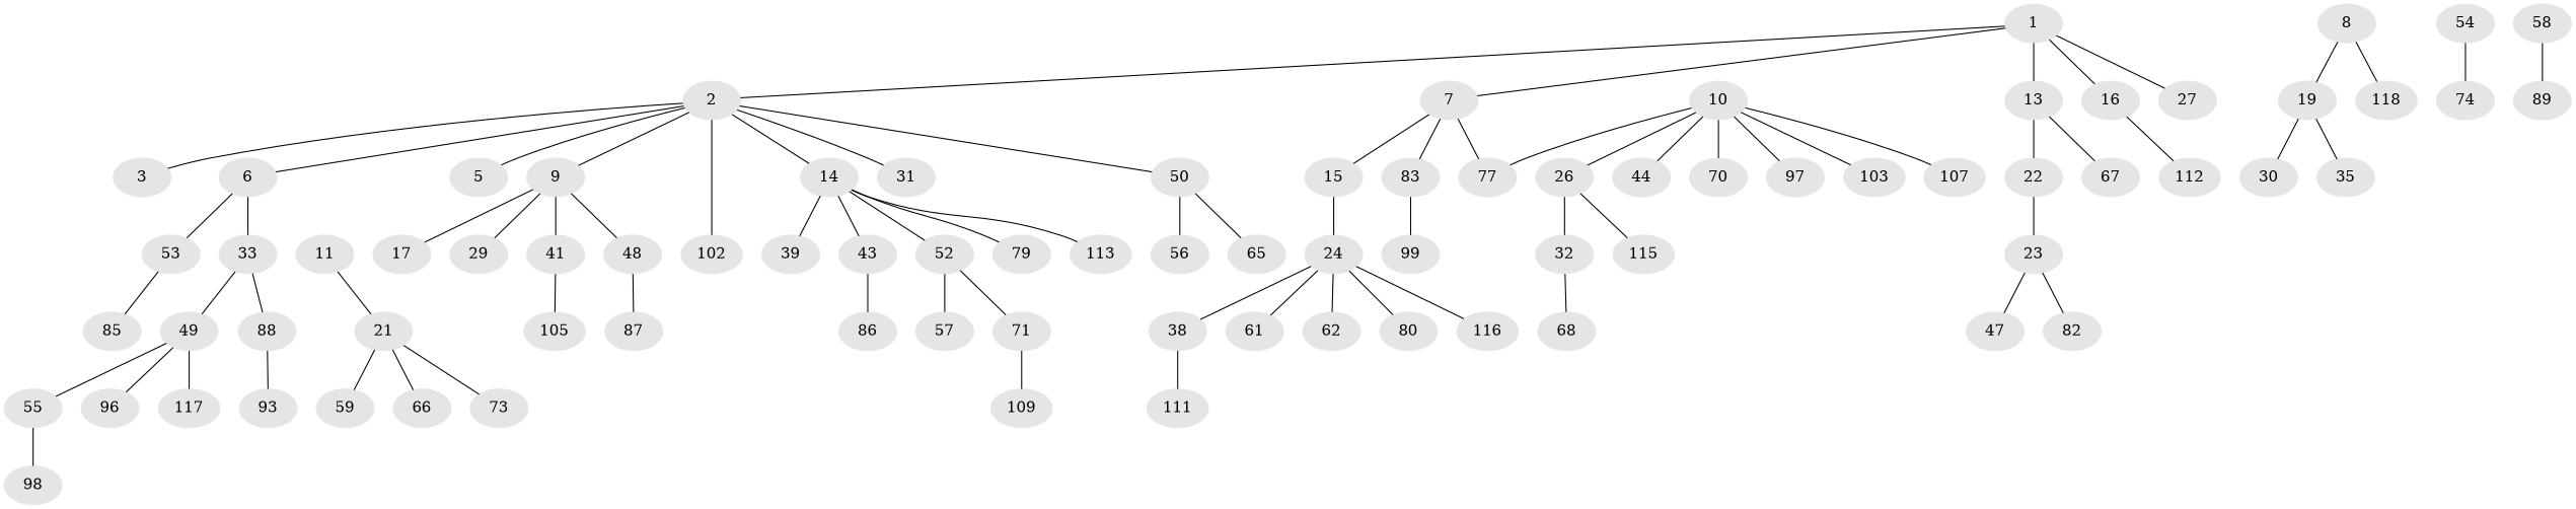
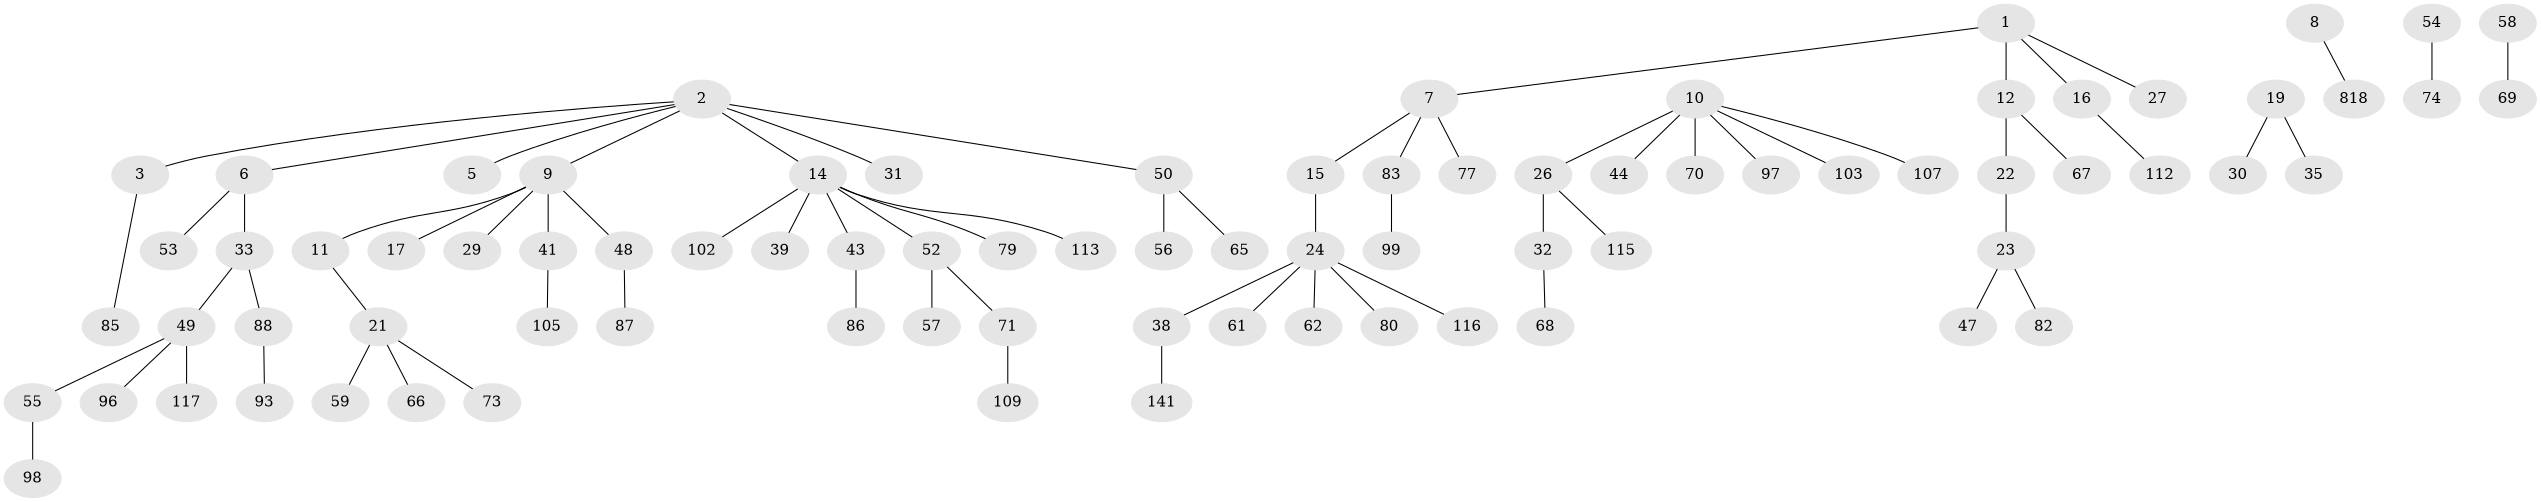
  graph {
    node [color=gray90 style=filled]
    1 [super="+40"]
    2 [super="+4"]
    7
-   12 [super="+42" label=13]
+   12 [super="+42"]
    16 [super="+34"]
    27
    3
    5
    6 [super="+25"]
    9 [super="+13"]
    14 [super="+36"]
    31 [super="+65"]
    50
    102
    15 [super="+20"]
    83 [super="+100"]
    77
    22
    67 [super="+94"]
    112 [super="+114"]
    33 [super="+46"]
    53 [super="+78"]
    8 [super="+104"]
    19
-   118
+   118 [label=818]
    11
    17
    29
    41 [super="+110"]
    48 [super="+90"]
    39 [super="+81"]
    43 [super="+72"]
    52 [super="+76"]
    79 [super="+101"]
    113
    56
    n37 [label=65 super="+69"]
    49 [super="+51"]
    88
    85
    10 [super="+18"]
    26 [super="+28"]
    44 [super="+45"]
    70
    97
    103
    107
    24 [super="+64"]
    99
    30 [super="+95"]
    35
    21 [super="+84"]
    105
    87
    32 [super="+37"]
    115
    59
    66 [super="+108"]
    73
    23 [super="+92"]
    86
    57
    71
    38
    61 [super="+91"]
    62
    80
    116
    54 [super="+60"]
    74
    47 [super="+106"]
    82
-   111
+   111 [label=141]
    68 [super="+75"]
    55
    96
    117
    93
    58
-   89
+   89 [label=69]
    98
    109
-   1 -- 2
    1 -- 7
    1 -- 12
    1 -- 16
    1 -- 27
    2 -- 3
    2 -- 5
    2 -- 6
    2 -- 9
    2 -- 14
    2 -- 31
    2 -- 50
-   2 -- 102
+   14 -- 102
    7 -- 15
    7 -- 83
    7 -- 77
    12 -- 22
    12 -- 67
    16 -- 112
    6 -- 33
    6 -- 53
+   9 -- 11
    9 -- 17
    9 -- 29
    9 -- 41
    9 -- 48
    14 -- 39
    14 -- 43
    14 -- 52
    14 -- 79
    14 -- 113
    50 -- 56
    50 -- n37
    15 -- 24
    83 -- 99
    22 -- 23
    33 -- 49
    33 -- 88
-   53 -- 85
-   8 -- 19
+   3 -- 85
    8 -- 118
    19 -- 30
    19 -- 35
    11 -- 21
    41 -- 105
    48 -- 87
    43 -- 86
    52 -- 57
    52 -- 71
    49 -- 55
    49 -- 96
    49 -- 117
    88 -- 93
-   10 -- 77
    10 -- 26
    10 -- 44
    10 -- 70
    10 -- 97
    10 -- 103
    10 -- 107
    26 -- 32
    26 -- 115
    24 -- 38
    24 -- 61
    24 -- 62
    24 -- 80
    24 -- 116
    21 -- 59
    21 -- 66
    21 -- 73
    32 -- 68
    23 -- 47
    23 -- 82
    71 -- 109
    38 -- 111
    54 -- 74
    55 -- 98
    58 -- 89
  }
